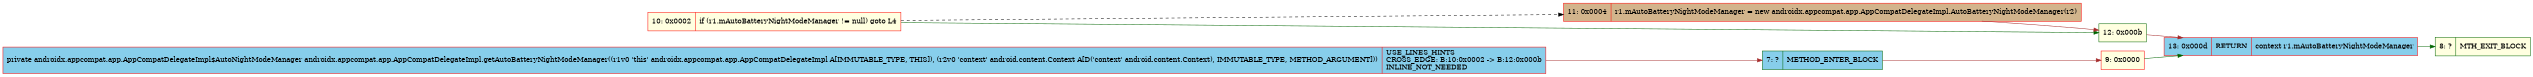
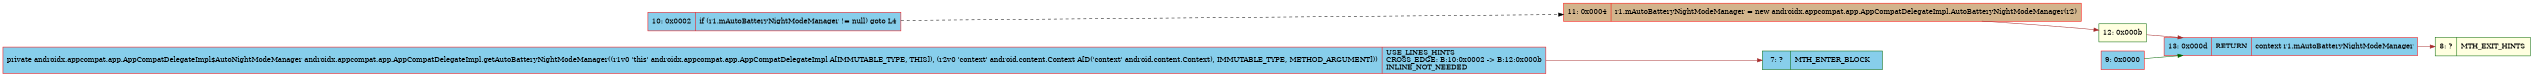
  digraph {
    rankdir=LR
    node [color=red fillcolor=skyblue shape=record style=filled]
    edge [color=brown]
-   n1 [color=darkgreen label="{7\:\ ?|METHOD_ENTER_BLOCK\l}"]
-   n2 [fillcolor=lightyellow label="{9\:\ 0x0000}"]
+   n1 [color=darkgreen label="{7\:\ ?|MTH_ENTER_BLOCK\l}"]
+   n2 [label="{9\:\ 0x0000}"]
    n3 [label="{13\:\ 0x000d|RETURN\l|context r1.mAutoBatteryNightModeManager\l}"]
-   n4 [fillcolor=lightyellow label="{10\:\ 0x0002|if (r1.mAutoBatteryNightModeManager != null) goto L4\l}"]
+   n4 [label="{10\:\ 0x0002|if (r1.mAutoBatteryNightModeManager != null) goto L4\l}"]
    n5 [fillcolor=tan label="{11\:\ 0x0004|r1.mAutoBatteryNightModeManager = new androidx.appcompat.app.AppCompatDelegateImpl.AutoBatteryNightModeManager(r2)\l}"]
    n6 [color=darkgreen fillcolor=lightyellow label="{12\:\ 0x000b}"]
-   n7 [color=darkgreen fillcolor=lightyellow label="{8\:\ ?|MTH_EXIT_BLOCK\l}"]
+   n7 [color=darkgreen fillcolor=lightyellow label="{8\:\ ?|MTH_EXIT_HINTS\l}"]
    n8 [label="{private androidx.appcompat.app.AppCompatDelegateImpl$AutoNightModeManager androidx.appcompat.app.AppCompatDelegateImpl.getAutoBatteryNightModeManager((r1v0 'this' androidx.appcompat.app.AppCompatDelegateImpl A[IMMUTABLE_TYPE, THIS]), (r2v0 'context' android.content.Context A[D('context' android.content.Context), IMMUTABLE_TYPE, METHOD_ARGUMENT]))  | USE_LINES_HINTS\lCROSS_EDGE: B:10:0x0002 \-\> B:12:0x000b\lINLINE_NOT_NEEDED\l}"]
-   n1 -> n2
    n2 -> n3 [color=darkgreen]
-   n3 -> n7 [color=darkgreen]
+   n3 -> n7
    n4 -> n5 [color=black style=dashed]
-   n4 -> n6 [color=darkgreen]
    n5 -> n6
    n6 -> n3
    n8 -> n1
  }
